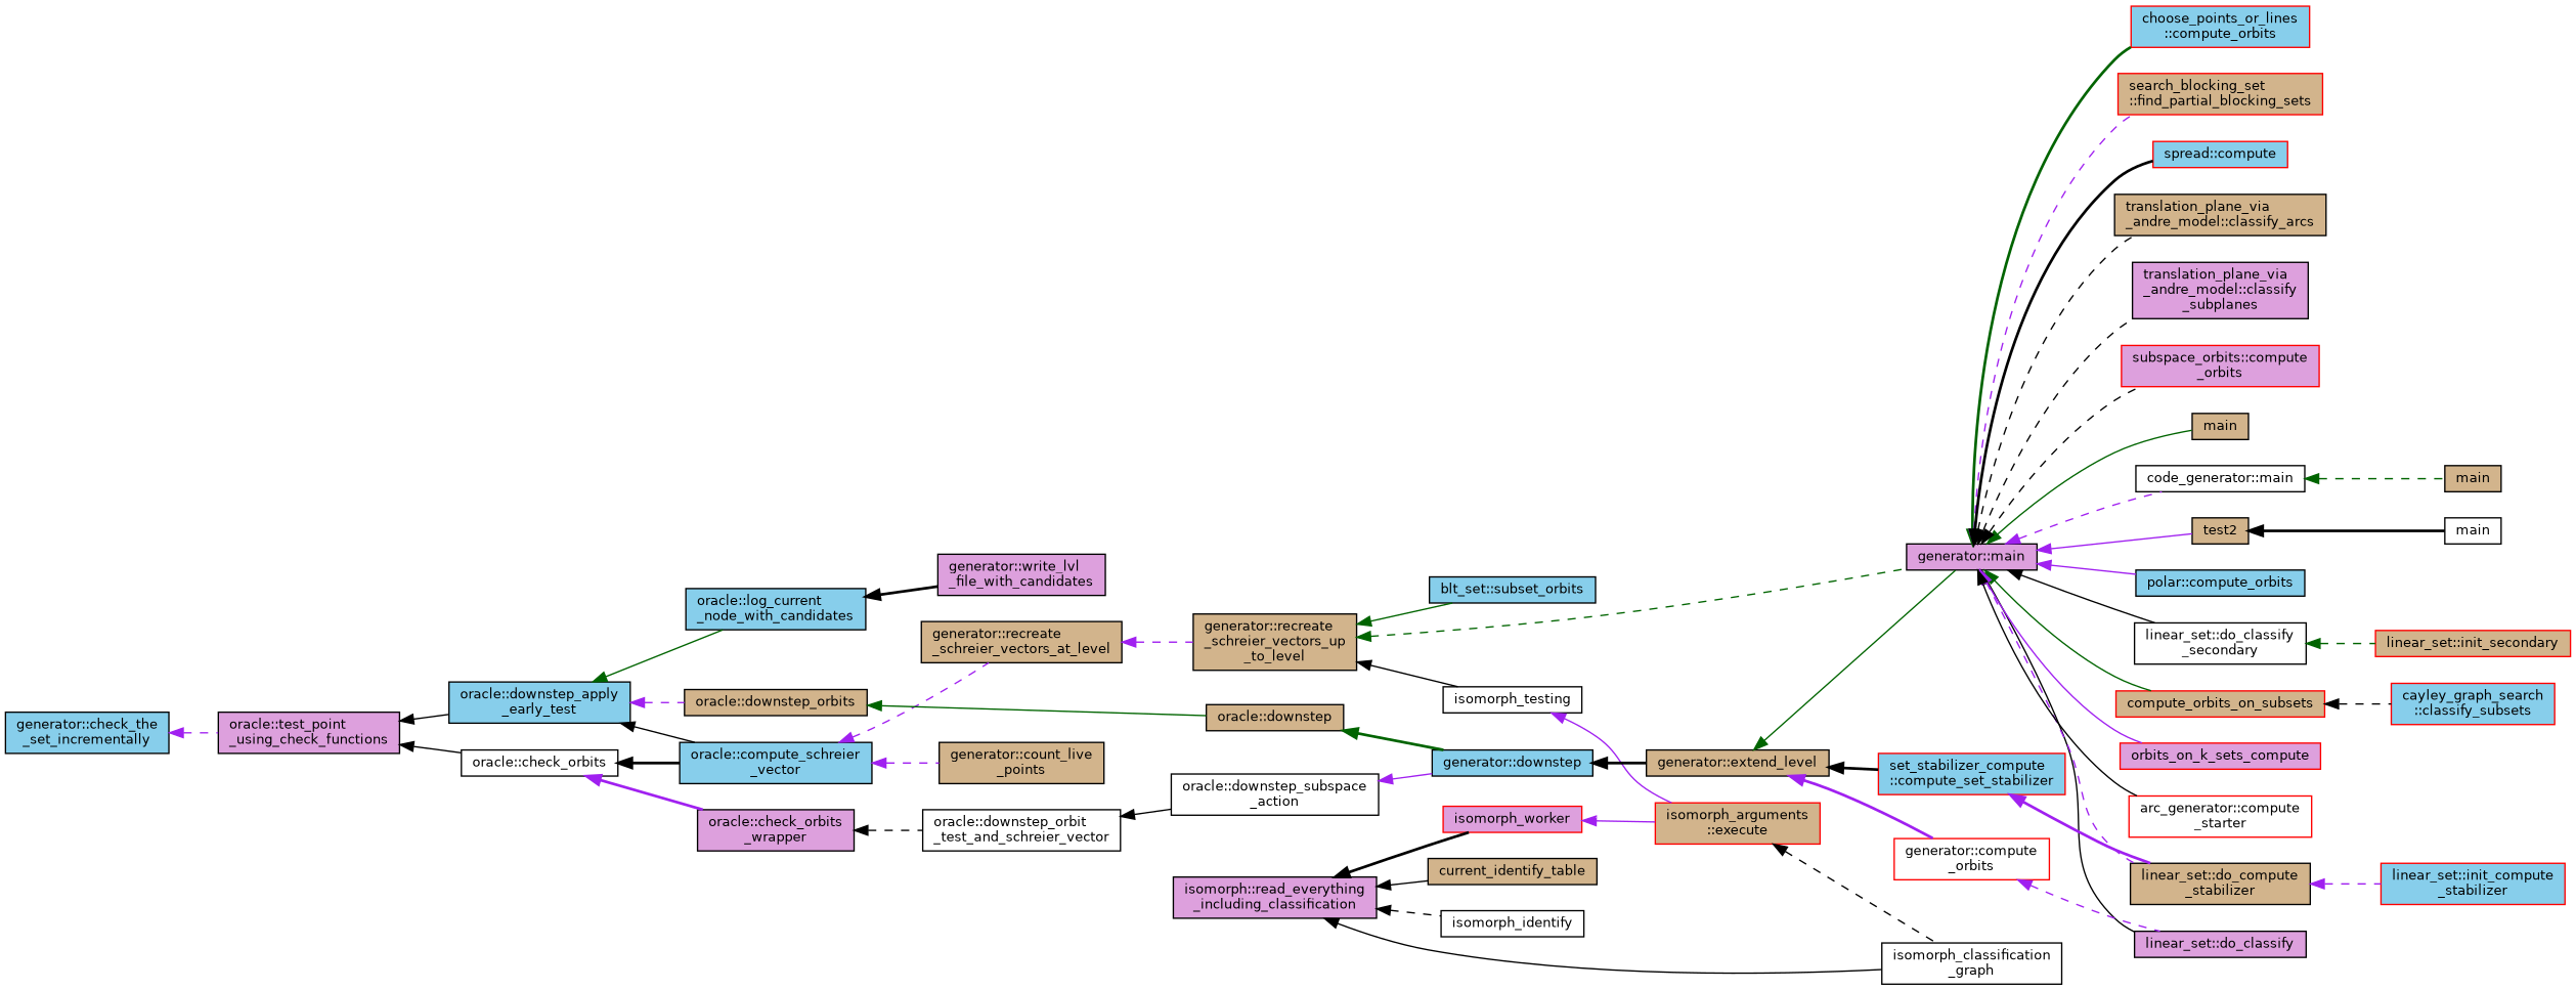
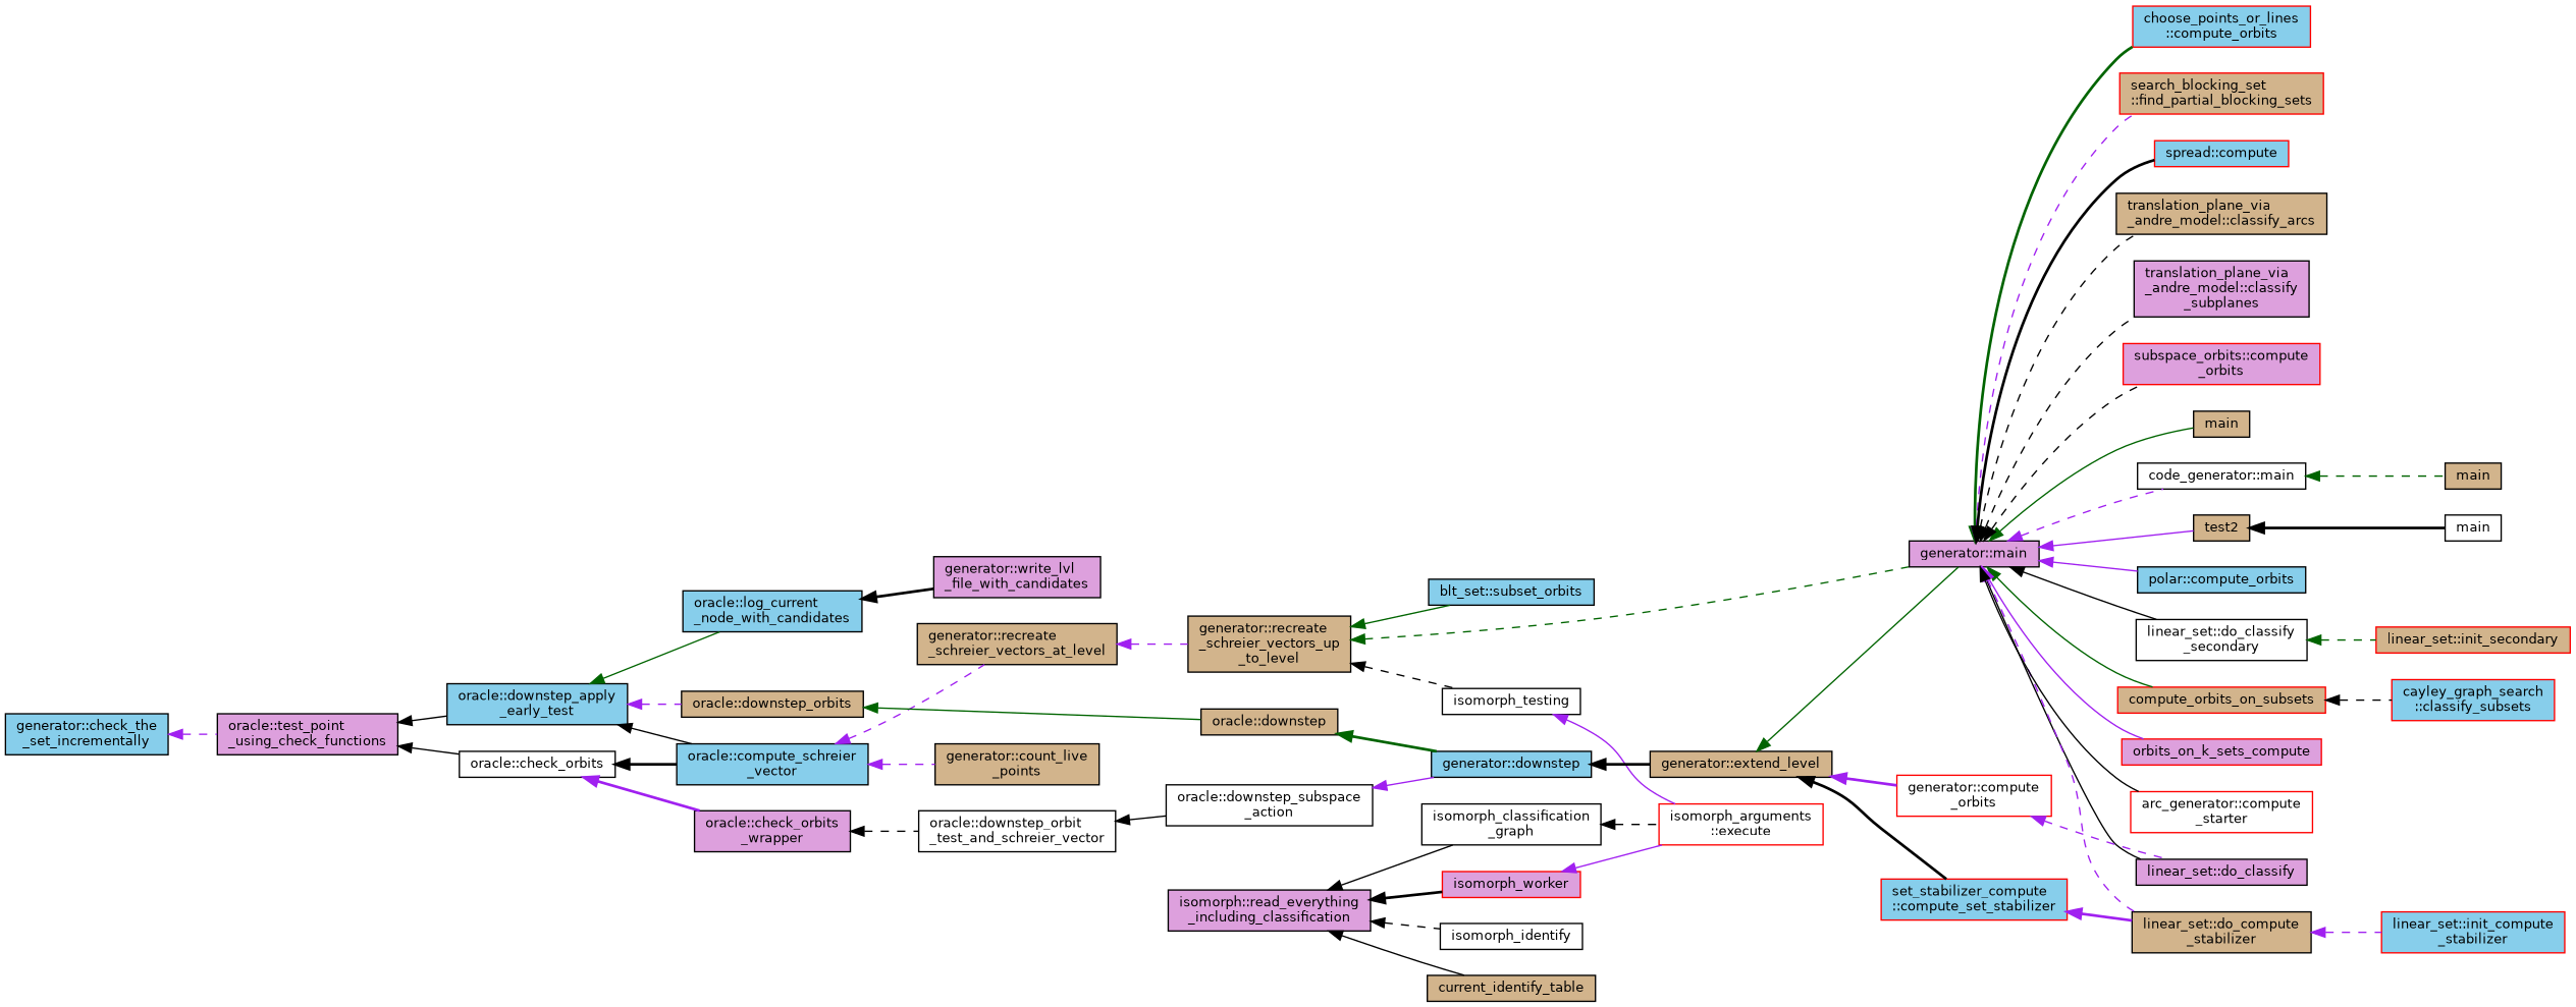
  digraph {
    rankdir=LR
    node [color=black fillcolor=tan fontname=Helvetica fontsize=10 shape=record style=filled]
    edge [color=black dir=back fontname=Helvetica fontsize=10 labelfontname=Helvetica labelfontsize=10 style=solid]
    n1 [fillcolor=skyblue fontcolor=black height=0.2 label="generator::check_the\l_set_incrementally" width=0.4]
    n2 [fillcolor=plum height=0.2 label="oracle::test_point\l_using_check_functions" width=0.4]
    n3 [fillcolor=skyblue height=0.2 label="oracle::downstep_apply\l_early_test" width=0.4]
    n4 [fillcolor=white height=0.2 label="oracle::check_orbits" width=0.4]
    n5 [fillcolor=skyblue height=0.2 label="oracle::log_current\l_node_with_candidates" width=0.4]
    n6 [fillcolor=skyblue height=0.2 label="oracle::compute_schreier\l_vector" width=0.4]
    n7 [height=0.2 label="oracle::downstep_orbits" width=0.4]
    n8 [fillcolor=plum height=0.2 label="oracle::check_orbits\l_wrapper" width=0.4]
    n9 [fillcolor=plum height=0.2 label="generator::write_lvl\l_file_with_candidates" width=0.4]
    n10 [height=0.2 label="generator::recreate\l_schreier_vectors_at_level" width=0.4]
    n11 [height=0.2 label="generator::count_live\l_points" width=0.4]
    n12 [height=0.2 label="oracle::downstep" width=0.4]
    n13 [height=0.2 label="generator::recreate\l_schreier_vectors_up\l_to_level" width=0.4]
    n14 [fillcolor=skyblue height=0.2 label="blt_set::subset_orbits" width=0.4]
    n15 [fillcolor=plum height=0.2 label="generator::main" width=0.4]
    n16 [fillcolor=white height=0.2 label=isomorph_testing width=0.4]
    n17 [height=0.2 label=main width=0.4]
    n18 [fillcolor=white height=0.2 label="code_generator::main" width=0.4]
    n19 [height=0.2 label=test2 width=0.4]
    n20 [fillcolor=skyblue height=0.2 label="polar::compute_orbits" width=0.4]
    n21 [fillcolor=plum height=0.2 label="linear_set::do_classify" width=0.4]
    n22 [fillcolor=white height=0.2 label="linear_set::do_classify\l_secondary" width=0.4]
    n23 [height=0.2 label="linear_set::do_compute\l_stabilizer" width=0.4]
    n24 [color=red height=0.2 label=compute_orbits_on_subsets width=0.4]
    n25 [color=red fillcolor=plum height=0.2 label=orbits_on_k_sets_compute width=0.4]
    n26 [color=red fillcolor=white height=0.2 label="arc_generator::compute\l_starter" width=0.4]
    n27 [color=red fillcolor=skyblue height=0.2 label="choose_points_or_lines\l::compute_orbits" width=0.4]
    n28 [color=red height=0.2 label="search_blocking_set\l::find_partial_blocking_sets" width=0.4]
    n29 [color=red fillcolor=skyblue height=0.2 label="spread::compute" width=0.4]
    n30 [height=0.2 label="translation_plane_via\l_andre_model::classify_arcs" width=0.4]
    n31 [fillcolor=plum height=0.2 label="translation_plane_via\l_andre_model::classify\l_subplanes" width=0.4]
    n32 [color=red fillcolor=plum height=0.2 label="subspace_orbits::compute\l_orbits" width=0.4]
    n33 [fillcolor=plum height=0.2 label="isomorph::read_everything\l_including_classification" width=0.4]
    n34 [fillcolor=white height=0.2 label="isomorph_classification\l_graph" width=0.4]
    n35 [fillcolor=white height=0.2 label=isomorph_identify width=0.4]
    n36 [height=0.2 label=current_identify_table width=0.4]
    n37 [color=red fillcolor=plum height=0.2 label=isomorph_worker width=0.4]
-   n38 [color=red height=0.2 label="isomorph_arguments\l::execute" width=0.4]
+   n38 [color=red fillcolor=white height=0.2 label="isomorph_arguments\l::execute" width=0.4]
    n39 [height=0.2 label=main width=0.4]
    n40 [fillcolor=white height=0.2 label=main width=0.4]
    n41 [color=red height=0.2 label="linear_set::init_secondary" width=0.4]
    n42 [color=red fillcolor=skyblue height=0.2 label="linear_set::init_compute\l_stabilizer" width=0.4]
    n43 [color=red fillcolor=skyblue height=0.2 label="cayley_graph_search\l::classify_subsets" width=0.4]
    n44 [fillcolor=skyblue height=0.2 label="generator::downstep" width=0.4]
    n45 [height=0.2 label="generator::extend_level" width=0.4]
    n46 [color=red fillcolor=skyblue height=0.2 label="set_stabilizer_compute\l::compute_set_stabilizer" width=0.4]
    n47 [color=red fillcolor=white height=0.2 label="generator::compute\l_orbits" width=0.4]
    n48 [fillcolor=white height=0.2 label="oracle::downstep_orbit\l_test_and_schreier_vector" width=0.4]
    n49 [fillcolor=white height=0.2 label="oracle::downstep_subspace\l_action" width=0.4]
    n1 -> n2 [color=purple style=dashed]
    n2 -> n3
    n2 -> n4
    n3 -> n5 [color=darkgreen]
    n3 -> n6
    n3 -> n7 [color=purple style=dashed]
    n4 -> n6 [style=bold]
    n4 -> n8 [color=purple style=bold]
    n5 -> n9 [style=bold]
    n6 -> n10 [color=purple style=dashed]
    n6 -> n11 [color=purple style=dashed]
    n7 -> n12 [color=darkgreen]
    n8 -> n48 [style=dashed]
    n10 -> n13 [color=purple style=dashed]
    n12 -> n44 [color=darkgreen style=bold]
    n13 -> n14 [color=darkgreen]
    n13 -> n15 [color=darkgreen style=dashed]
-   n13 -> n16
+   n13 -> n16 [style=dashed]
    n15 -> n17 [color=darkgreen]
    n15 -> n18 [color=purple style=dashed]
    n15 -> n19 [color=purple]
    n15 -> n20 [color=purple]
    n15 -> n21
    n15 -> n22
    n15 -> n23 [color=purple style=dashed]
    n15 -> n24 [color=darkgreen]
    n15 -> n25 [color=purple]
    n15 -> n26
    n15 -> n27 [color=darkgreen style=bold]
    n15 -> n28 [color=purple style=dashed]
    n15 -> n29 [style=bold]
    n15 -> n30 [style=dashed]
    n15 -> n31 [style=dashed]
    n15 -> n32 [style=dashed]
    n16 -> n38 [color=purple]
    n18 -> n39 [color=darkgreen style=dashed]
    n19 -> n40 [style=bold]
    n22 -> n41 [color=darkgreen style=dashed]
    n23 -> n42 [color=purple style=dashed]
    n24 -> n43 [style=dashed]
    n33 -> n34
    n33 -> n35 [style=dashed]
    n33 -> n36
    n33 -> n37 [style=bold]
-   n38 -> n34 [style=dashed]
+   n34 -> n38 [style=dashed]
    n37 -> n38 [color=purple]
    n44 -> n45 [style=bold]
    n45 -> n15 [color=darkgreen]
    n45 -> n46 [style=bold]
    n45 -> n47 [color=purple style=bold]
    n46 -> n23 [color=purple style=bold]
    n47 -> n21 [color=purple style=dashed]
    n48 -> n49
    n49 -> n44 [color=purple]
  }
